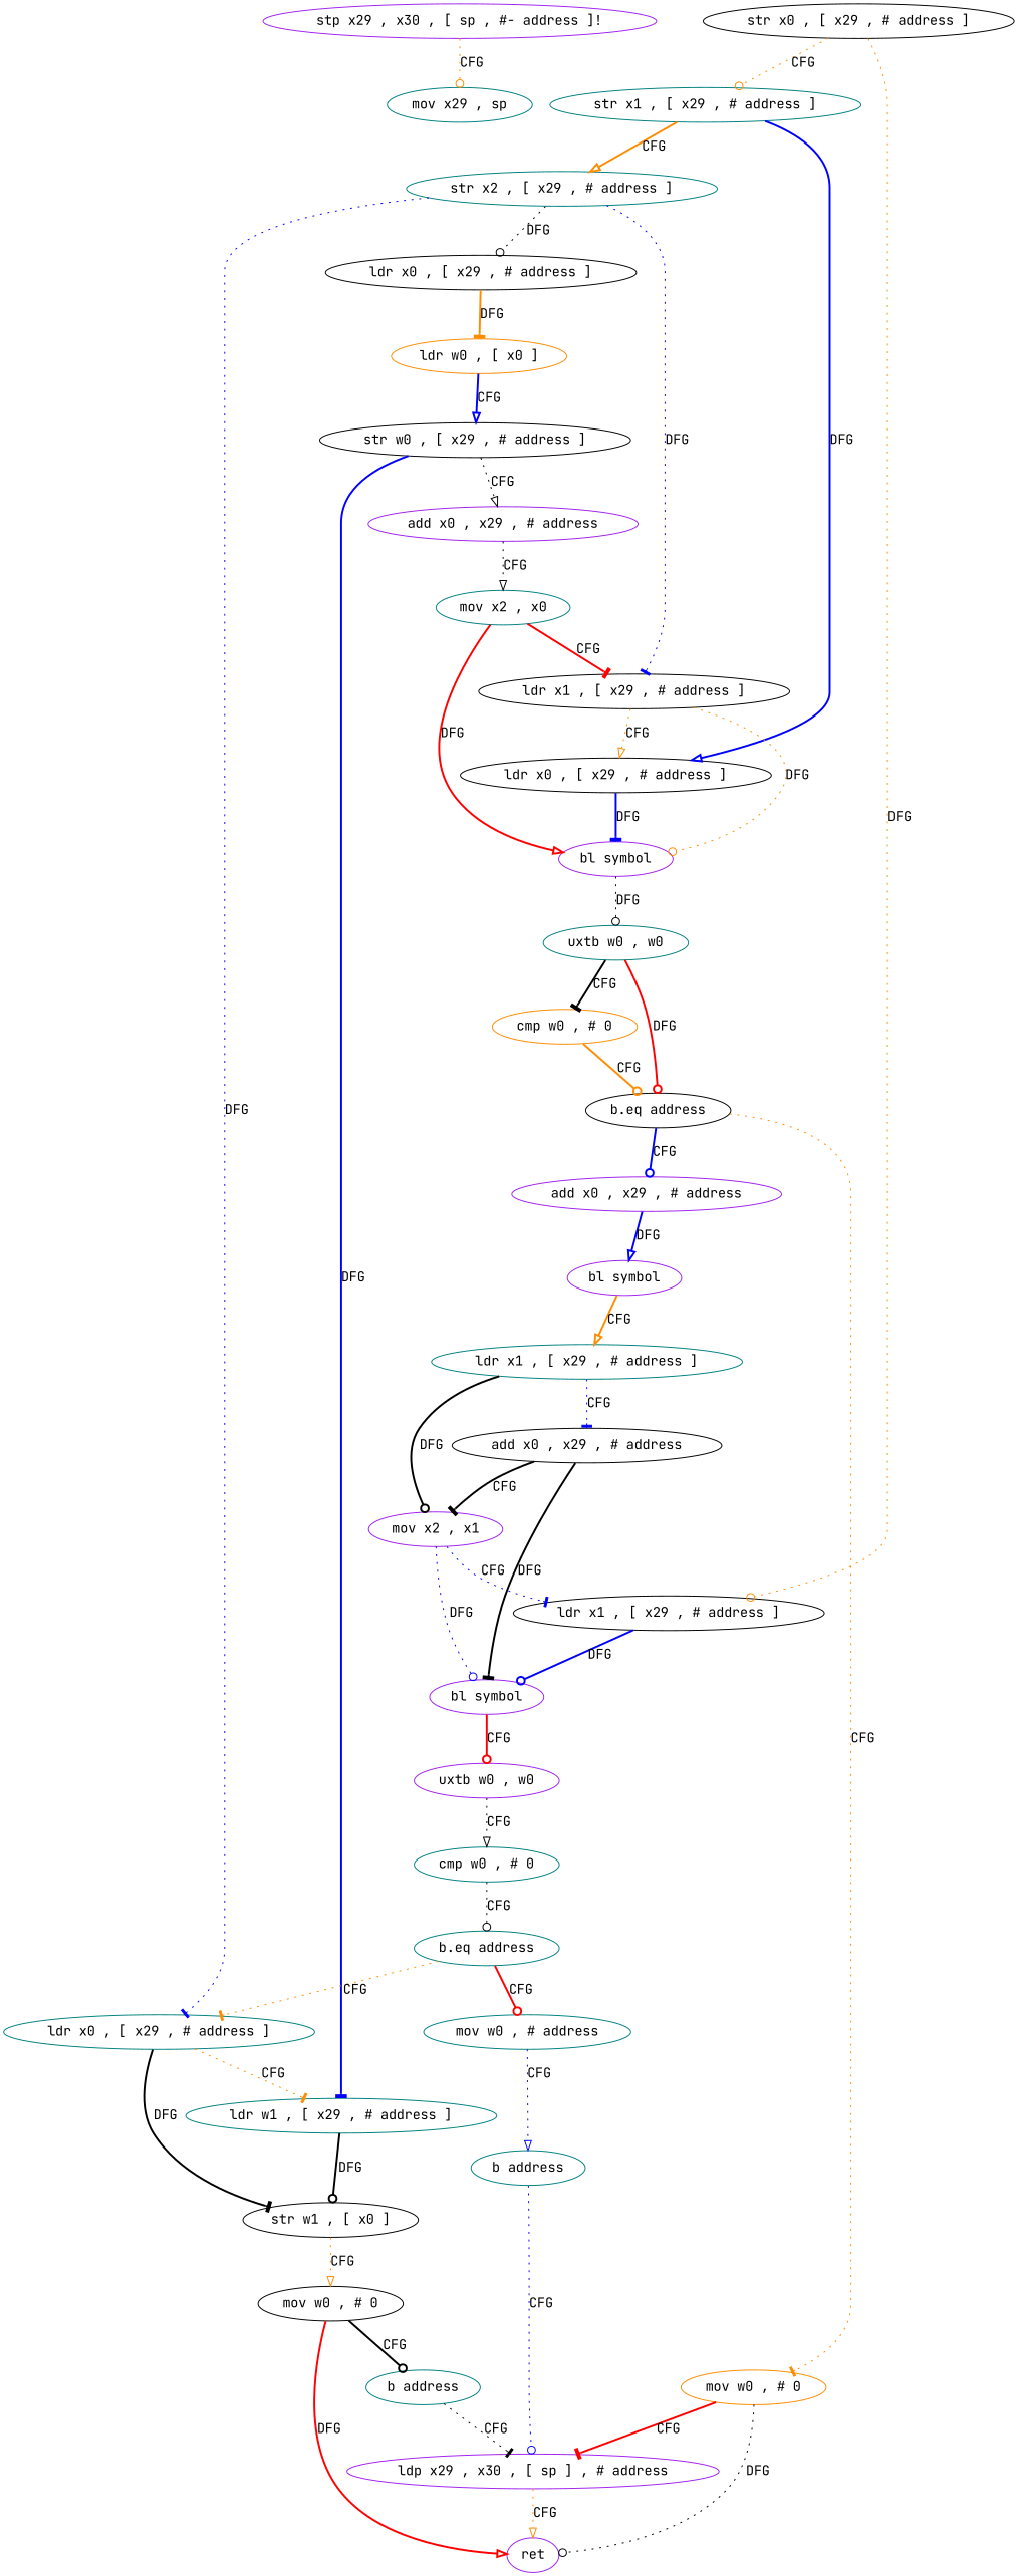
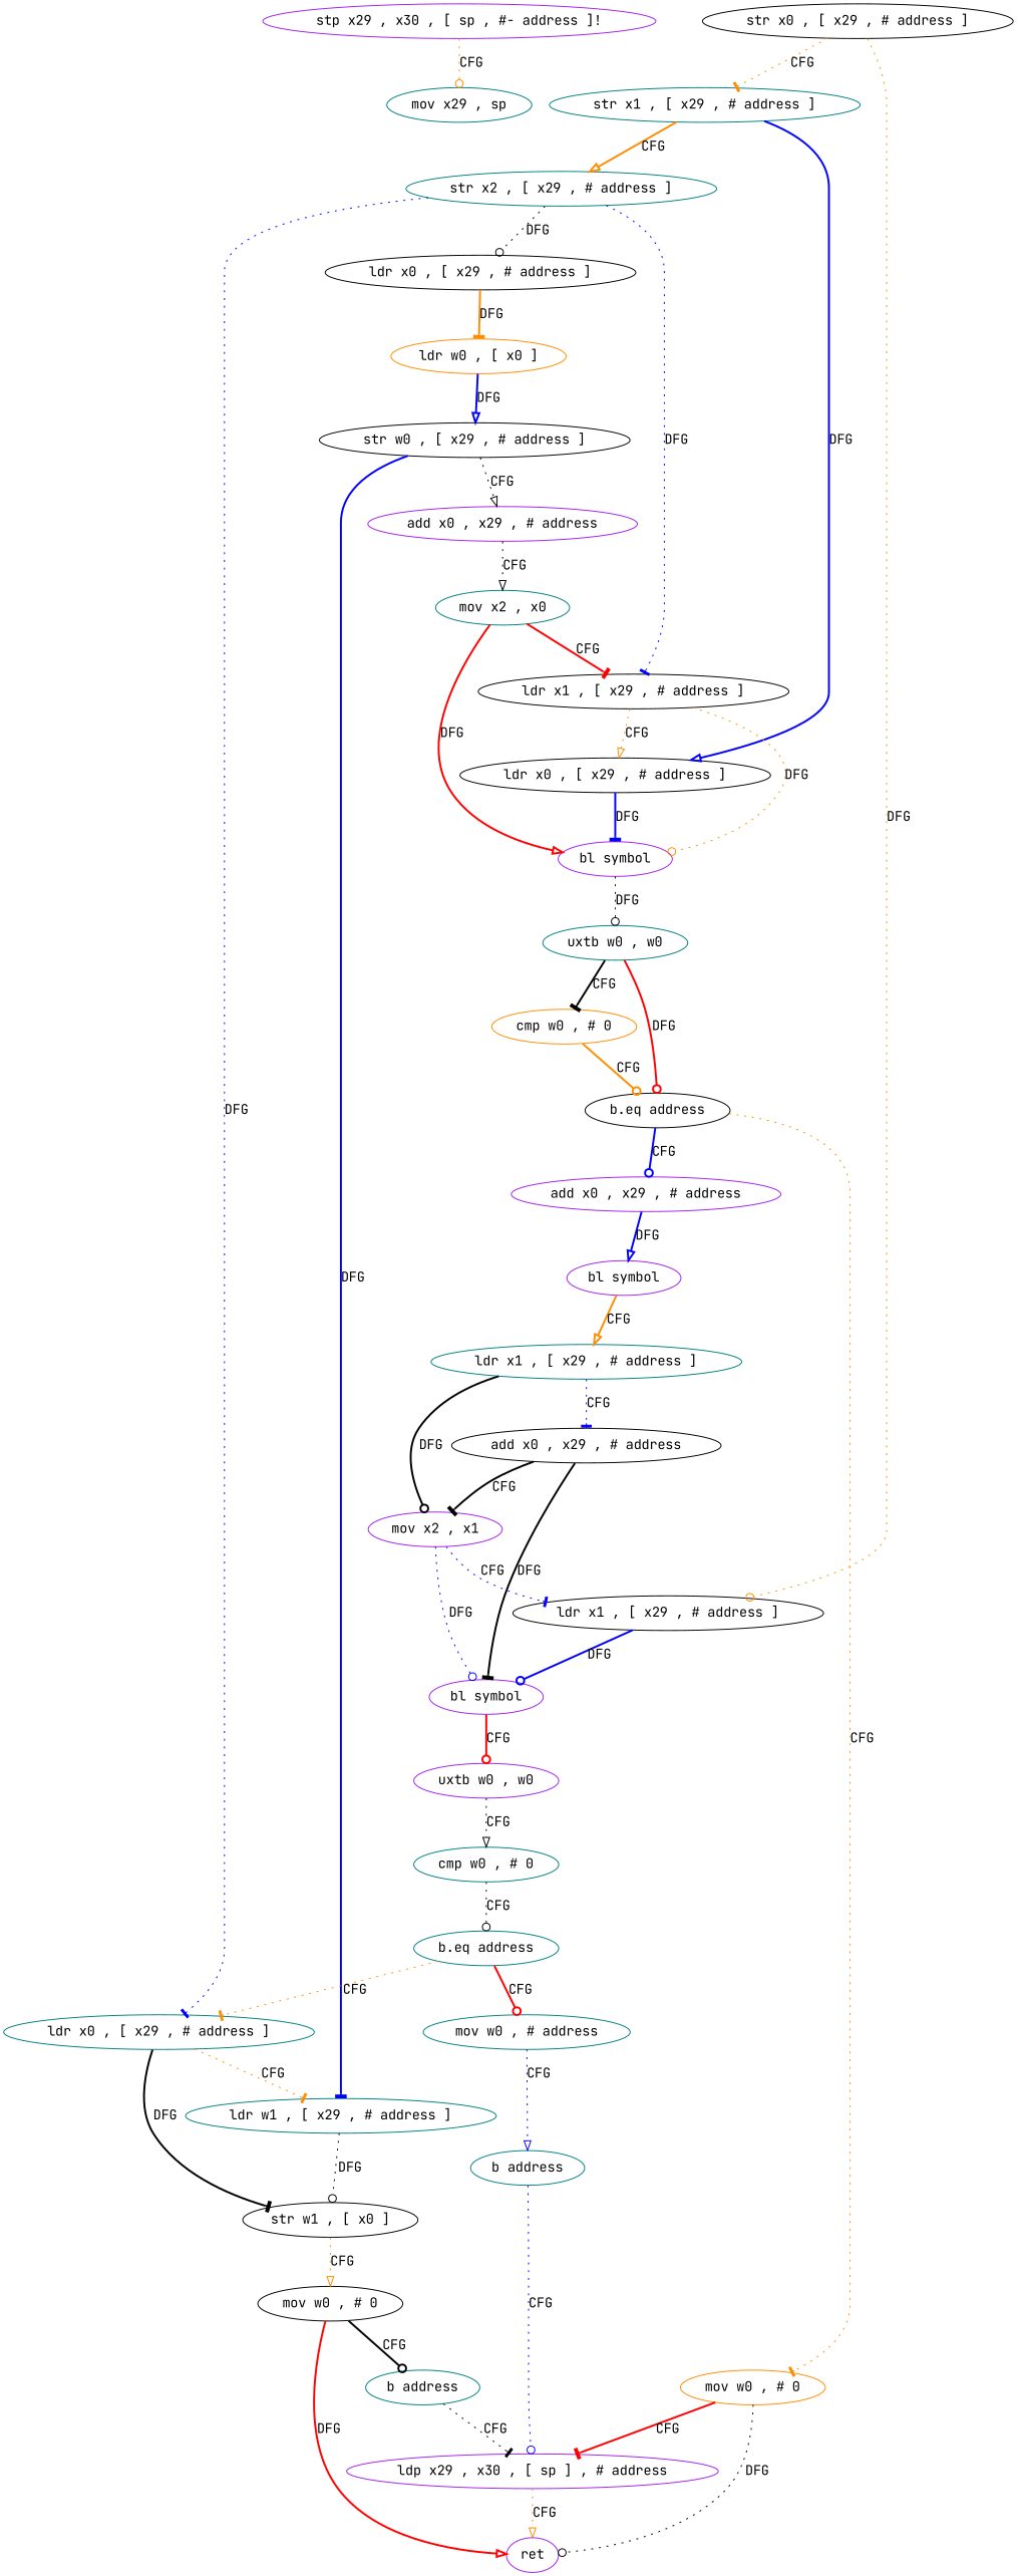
  digraph {
    fontname="JetBrains Mono"
    node [color=teal fontname="JetBrains Mono"]
    edge [arrowhead=odot color=black fontname="JetBrains Mono" style=dotted]
    n1 [color=purple label="stp x29 , x30 , [ sp , #- address ]!"]
    n2 [label="mov x29 , sp"]
    n3 [color=black label="str x0 , [ x29 , # address ]"]
    n4 [label="str x1 , [ x29 , # address ]"]
    n5 [color=black label="ldr x1 , [ x29 , # address ]"]
    n6 [label="str x2 , [ x29 , # address ]"]
    n7 [color=black label="ldr x0 , [ x29 , # address ]"]
    n8 [color=purple label="bl symbol"]
    n9 [color=black label="ldr x0 , [ x29 , # address ]"]
    n10 [color=black label="ldr x1 , [ x29 , # address ]"]
    n11 [label="ldr x0 , [ x29 , # address ]"]
    n12 [color=purple label="bl symbol"]
    n13 [color=darkorange label="ldr w0 , [ x0 ]"]
    n14 [label="ldr w1 , [ x29 , # address ]"]
    n15 [color=black label="str w1 , [ x0 ]"]
    n16 [color=black label="str w0 , [ x29 , # address ]"]
    n17 [color=purple label="add x0 , x29 , # address"]
    n18 [label="mov x2 , x0"]
    n19 [label="uxtb w0 , w0"]
    n20 [color=darkorange label="cmp w0 , # 0"]
    n21 [color=black label="b.eq address"]
    n22 [color=darkorange label="mov w0 , # 0"]
    n23 [color=purple label="add x0 , x29 , # address"]
    n24 [color=purple label="ldp x29 , x30 , [ sp ] , # address"]
    n25 [color=purple label=ret]
    n26 [color=purple label="bl symbol"]
    n27 [label="ldr x1 , [ x29 , # address ]"]
    n28 [color=black label="add x0 , x29 , # address"]
    n29 [color=purple label="mov x2 , x1"]
    n30 [color=purple label="uxtb w0 , w0"]
    n31 [label="cmp w0 , # 0"]
    n32 [label="b.eq address"]
    n33 [label="mov w0 , # address"]
    n34 [label="b address"]
    n35 [color=black label="mov w0 , # 0"]
    n36 [label="b address"]
    n1 -> n2 [color=darkorange label=CFG]
-   n3 -> n4 [color=darkorange label=CFG]
+   n3 -> n4 [arrowhead=tee color=darkorange label=CFG]
    n3 -> n5 [color=darkorange label=DFG]
    n4 -> n6 [arrowhead=onormal color=darkorange label=CFG style=bold]
    n4 -> n7 [arrowhead=onormal color=blue label=DFG style=bold]
    n5 -> n8 [color=blue label=DFG style=bold]
    n6 -> n9 [label=DFG]
    n6 -> n10 [arrowhead=tee color=blue label=DFG]
    n6 -> n11 [arrowhead=tee color=blue label=DFG]
    n7 -> n12 [arrowhead=tee color=blue label=DFG style=bold]
    n8 -> n30 [color=red label=CFG style=bold]
    n9 -> n13 [arrowhead=tee color=darkorange label=DFG style=bold]
    n10 -> n7 [arrowhead=onormal color=darkorange label=CFG]
    n10 -> n12 [color=darkorange label=DFG]
    n11 -> n14 [arrowhead=tee color=darkorange label=CFG]
    n11 -> n15 [arrowhead=tee label=DFG style=bold]
    n12 -> n19 [label=DFG]
-   n13 -> n16 [arrowhead=onormal color=blue label=CFG style=bold]
-   n14 -> n15 [label=DFG style=bold]
+   n13 -> n16 [arrowhead=onormal color=blue label=DFG style=bold]
+   n14 -> n15 [label=DFG]
    n15 -> n35 [arrowhead=onormal color=darkorange label=CFG]
    n16 -> n14 [arrowhead=tee color=blue label=DFG style=bold]
    n16 -> n17 [arrowhead=onormal label=CFG]
    n17 -> n18 [arrowhead=onormal label=CFG]
    n18 -> n10 [arrowhead=tee color=red label=CFG style=bold]
    n18 -> n12 [arrowhead=onormal color=red label=DFG style=bold]
    n19 -> n20 [arrowhead=tee label=CFG style=bold]
    n19 -> n21 [color=red label=DFG style=bold]
    n20 -> n21 [color=darkorange label=CFG style=bold]
    n21 -> n22 [arrowhead=tee color=darkorange label=CFG]
    n21 -> n23 [color=blue label=CFG style=bold]
    n22 -> n24 [arrowhead=tee color=red label=CFG style=bold]
    n22 -> n25 [label=DFG]
    n23 -> n26 [arrowhead=onormal color=blue label=DFG style=bold]
    n24 -> n25 [arrowhead=onormal color=darkorange label=CFG]
    n26 -> n27 [arrowhead=onormal color=darkorange label=CFG style=bold]
    n27 -> n28 [arrowhead=tee color=blue label=CFG]
    n27 -> n29 [label=DFG style=bold]
    n28 -> n8 [arrowhead=tee label=DFG style=bold]
    n28 -> n29 [arrowhead=tee label=CFG style=bold]
    n29 -> n5 [arrowhead=tee color=blue label=CFG]
    n29 -> n8 [color=blue label=DFG]
    n30 -> n31 [arrowhead=onormal label=CFG]
    n31 -> n32 [label=CFG]
    n32 -> n11 [arrowhead=tee color=darkorange label=CFG]
    n32 -> n33 [color=red label=CFG style=bold]
    n33 -> n34 [arrowhead=onormal color=blue label=CFG]
    n34 -> n24 [color=blue label=CFG]
    n35 -> n25 [arrowhead=onormal color=red label=DFG style=bold]
    n35 -> n36 [label=CFG style=bold]
    n36 -> n24 [arrowhead=tee label=CFG]
  }
